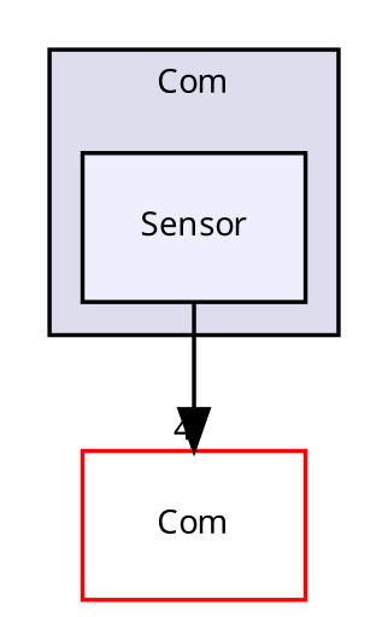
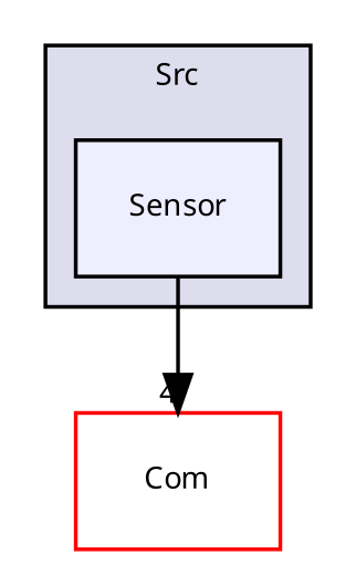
  digraph {
    compound=true
    node [fontname=Sans fontsize=8 shape=box style=filled]
    n1 [fillcolor="#eeeeff" label=Sensor pencolor=black]
    n2 [color=red fillcolor=white label=Com]
    subgraph cluster_1 {
      bgcolor="#ddddee"
      fontname=Sans
      fontsize=8
-     label=Com
+     label=Src
      pencolor=black
      n1
    }
    n1 -> n2 [headlabel=4 labeldistance=1.5 labelfontname=Sans labelfontsize=8]
  }
